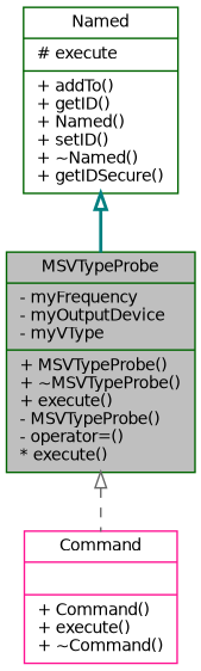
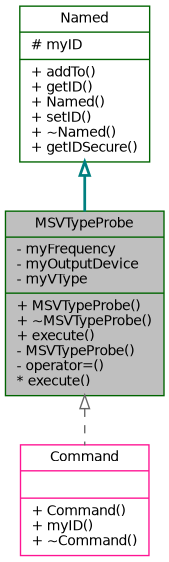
  digraph {
    node [color=darkgreen fillcolor=white fontname=Helvetica fontsize=10 shape=record style=filled]
    edge [arrowtail=onormal dir=back fontname=Helvetica fontsize=10 labelfontname=Helvetica labelfontsize=10]
    n1 [fillcolor=grey75 fontcolor=black height=0.2 label="{MSVTypeProbe\n|- myFrequency\l- myOutputDevice\l- myVType\l|+ MSVTypeProbe()\l+ ~MSVTypeProbe()\l+ execute()\l- MSVTypeProbe()\l- operator=()\l* execute()\l}" width=0.4]
-   n2 [color=deeppink height=0.2 label="{Command\n||+ Command()\l+ execute()\l+ ~Command()\l}" width=0.4]
-   n3 [height=0.2 label="{Named\n|# execute\l|+ addTo()\l+ getID()\l+ Named()\l+ setID()\l+ ~Named()\l+ getIDSecure()\l}" width=0.4]
+   n2 [color=deeppink height=0.2 label="{Command\n||+ Command()\l+ myID()\l+ ~Command()\l}" width=0.4]
+   n3 [height=0.2 label="{Named\n|# myID\l|+ addTo()\l+ getID()\l+ Named()\l+ setID()\l+ ~Named()\l+ getIDSecure()\l}" width=0.4]
    n1 -> n2 [color=gray40 style=dashed]
    n3 -> n1 [color=teal style=bold]
  }
